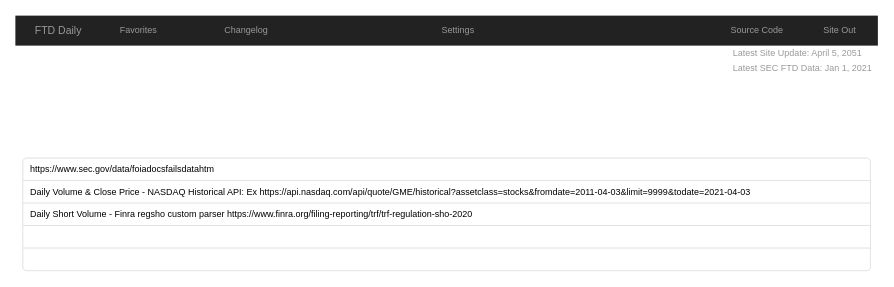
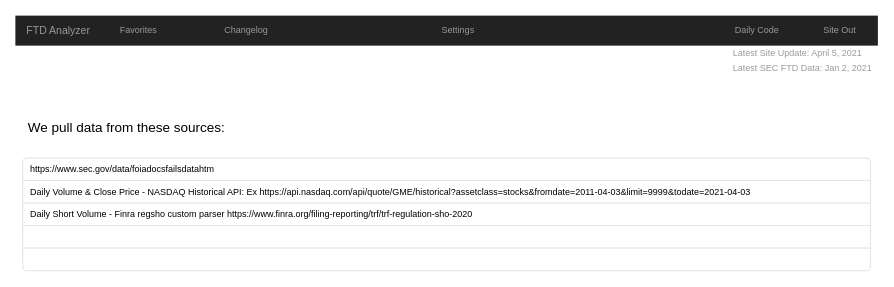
  <mxCell id="0" style=";html=1;" />
  <mxCell id="1" style=";html=1;" parent="0" />
  <mxCell id="2" value="" style="html=1;shadow=0;dashed=0;shape=mxgraph.bootstrap.rect;fillColor=#222222;strokeColor=none;whiteSpace=wrap;rounded=0;fontSize=12;fontColor=#000000;align=center;" parent="1" vertex="1"><mxGeometry x="20" y="20" width="1150" height="40" as="geometry" /></mxCell>
- <mxCell id="3" value="FTD Daily" style="html=1;shadow=0;dashed=0;strokeColor=none;shape=mxgraph.bootstrap.rect;fontSize=14;whiteSpace=wrap;fillColor=none;fontColor=#999999;" parent="2" vertex="1"><mxGeometry width="115" height="40" as="geometry" /></mxCell>
+ <mxCell id="3" value="FTD Analyzer" style="html=1;shadow=0;dashed=0;strokeColor=none;shape=mxgraph.bootstrap.rect;fontSize=14;whiteSpace=wrap;fillColor=none;fontColor=#999999;" parent="2" vertex="1"><mxGeometry width="115" height="40" as="geometry" /></mxCell>
  <mxCell id="4" value="Favorites" style="html=1;shadow=0;dashed=0;shape=mxgraph.bootstrap.rect;strokeColor=none;spacingRight=30;whiteSpace=wrap;fillColor=none;fontColor=#999999;" parent="2" vertex="1"><mxGeometry x="115" width="129.375" height="40" as="geometry" /></mxCell>
  <mxCell id="5" value="84" style="html=1;shadow=0;dashed=0;shape=mxgraph.bootstrap.rrect;rSize=8;strokeColor=none;fontColor=#ffffff;whiteSpace=wrap;textOpacity=0;fillColor=none;" parent="4" vertex="1"><mxGeometry x="1" y="0.5" width="25" height="16" relative="1" as="geometry"><mxPoint x="-30" y="-8" as="offset" /></mxGeometry></mxCell>
  <mxCell id="6" value="&lt;font color=&quot;#999999&quot;&gt;Changelog&lt;/font&gt;" style="html=1;shadow=0;dashed=0;strokeColor=none;shape=mxgraph.bootstrap.rect;spacingRight=30;whiteSpace=wrap;fontColor=#FFFFFF;fillColor=none;" parent="2" vertex="1"><mxGeometry x="244.375" width="158.125" height="40" as="geometry" /></mxCell>
  <mxCell id="7" value="42" style="html=1;shadow=0;dashed=0;shape=mxgraph.bootstrap.rrect;rSize=8;strokeColor=none;fontColor=#ffffff;whiteSpace=wrap;fillColor=none;textOpacity=0;" parent="6" vertex="1"><mxGeometry x="1" y="0.5" width="25" height="16" relative="1" as="geometry"><mxPoint x="-30" y="-8" as="offset" /></mxGeometry></mxCell>
  <mxCell id="8" value="Settings" style="html=1;shadow=0;dashed=0;fillColor=none;strokeColor=none;shape=mxgraph.bootstrap.rect;fontColor=#999999;whiteSpace=wrap;" parent="2" vertex="1"><mxGeometry x="540" width="100.625" height="40" as="geometry" /></mxCell>
  <mxCell id="9" value="Site Out" style="html=1;shadow=0;dashed=0;fillColor=none;strokeColor=none;shape=mxgraph.bootstrap.rect;fontColor=#999999;whiteSpace=wrap;" parent="2" vertex="1"><mxGeometry x="1049.375" width="100.625" height="40" as="geometry" /></mxCell>
- <mxCell id="10" value="Source Code" style="html=1;shadow=0;dashed=0;fillColor=none;strokeColor=none;shape=mxgraph.bootstrap.rect;fontColor=#999999;whiteSpace=wrap;" parent="2" vertex="1"><mxGeometry x="920" width="137.5" height="40" as="geometry" /></mxCell>
- <mxCell id="11" value="Latest Site Update: April 5, 2051" style="html=1;shadow=0;dashed=0;shape=mxgraph.bootstrap.rect;strokeColor=none;fillColor=none;fontColor=#999999;align=left;spacingLeft=5;whiteSpace=wrap;rounded=0;" parent="1" vertex="1"><mxGeometry x="970" y="60" width="200" height="20" as="geometry" /></mxCell>
- <mxCell id="12" value="Latest SEC FTD Data: Jan 1, 2021" style="html=1;shadow=0;dashed=0;shape=mxgraph.bootstrap.rect;strokeColor=none;fillColor=none;fontColor=#999999;align=left;spacingLeft=5;whiteSpace=wrap;rounded=0;" parent="1" vertex="1"><mxGeometry x="970" y="80" width="200" height="20" as="geometry" /></mxCell>
+ <mxCell id="10" value="Daily Code" style="html=1;shadow=0;dashed=0;fillColor=none;strokeColor=none;shape=mxgraph.bootstrap.rect;fontColor=#999999;whiteSpace=wrap;" parent="2" vertex="1"><mxGeometry x="920" width="137.5" height="40" as="geometry" /></mxCell>
+ <mxCell id="11" value="Latest Site Update: April 5, 2021" style="html=1;shadow=0;dashed=0;shape=mxgraph.bootstrap.rect;strokeColor=none;fillColor=none;fontColor=#999999;align=left;spacingLeft=5;whiteSpace=wrap;rounded=0;" parent="1" vertex="1"><mxGeometry x="970" y="60" width="200" height="20" as="geometry" /></mxCell>
+ <mxCell id="12" value="Latest SEC FTD Data: Jan 2, 2021" style="html=1;shadow=0;dashed=0;shape=mxgraph.bootstrap.rect;strokeColor=none;fillColor=none;fontColor=#999999;align=left;spacingLeft=5;whiteSpace=wrap;rounded=0;" parent="1" vertex="1"><mxGeometry x="970" y="80" width="200" height="20" as="geometry" /></mxCell>
+ <mxCell id="13" value="We pull data from these sources:" style="html=1;shadow=0;dashed=0;shape=mxgraph.bootstrap.rect;strokeColor=none;fillColor=none;align=left;spacingLeft=5;whiteSpace=wrap;rounded=0;fontSize=18;" parent="1" vertex="1"><mxGeometry x="30" y="160" width="430" height="20" as="geometry" /></mxCell>
  <mxCell id="14" value="" style="html=1;shadow=0;dashed=0;shape=mxgraph.bootstrap.rrect;rSize=5;strokeColor=#DFDFDF;html=1;whiteSpace=wrap;fillColor=#FFFFFF;fontColor=#000000;" parent="1" vertex="1"><mxGeometry x="30" y="210" width="1130" height="150" as="geometry" /></mxCell>
  <mxCell id="15" value="https://www.sec.gov/data/foiadocsfailsdatahtm" style="strokeColor=inherit;fillColor=inherit;gradientColor=inherit;fontColor=inherit;html=1;shadow=0;dashed=0;shape=mxgraph.bootstrap.topButton;rSize=5;perimeter=none;whiteSpace=wrap;resizeWidth=1;align=left;spacing=10;" parent="14" vertex="1"><mxGeometry width="1130" height="30" relative="1" as="geometry" /></mxCell>
  <mxCell id="16" value="Daily Volume &amp;amp; Close Price - NASDAQ Historical API: Ex&amp;nbsp;https://api.nasdaq.com/api/quote/GME/historical?assetclass=stocks&amp;amp;fromdate=2011-04-03&amp;amp;limit=9999&amp;amp;todate=2021-04-03" style="strokeColor=inherit;fillColor=inherit;gradientColor=inherit;fontColor=inherit;html=1;shadow=0;dashed=0;perimeter=none;whiteSpace=wrap;resizeWidth=1;align=left;spacing=10;" parent="14" vertex="1"><mxGeometry width="1130" height="30" relative="1" as="geometry"><mxPoint y="30" as="offset" /></mxGeometry></mxCell>
  <mxCell id="17" value="Daily Short Volume - Finra regsho custom parser&amp;nbsp;https://www.finra.org/filing-reporting/trf/trf-regulation-sho-2020" style="strokeColor=inherit;fillColor=inherit;gradientColor=inherit;fontColor=inherit;html=1;shadow=0;dashed=0;perimeter=none;whiteSpace=wrap;resizeWidth=1;align=left;spacing=10;" parent="14" vertex="1"><mxGeometry width="1130" height="30" relative="1" as="geometry"><mxPoint y="60" as="offset" /></mxGeometry></mxCell>
  <mxCell id="18" value="" style="strokeColor=inherit;fillColor=inherit;gradientColor=inherit;fontColor=inherit;html=1;shadow=0;dashed=0;perimeter=none;whiteSpace=wrap;resizeWidth=1;align=left;spacing=10;" parent="14" vertex="1"><mxGeometry width="1130" height="30" relative="1" as="geometry"><mxPoint y="90" as="offset" /></mxGeometry></mxCell>
  <mxCell id="19" value="" style="strokeColor=inherit;fillColor=inherit;gradientColor=inherit;fontColor=inherit;html=1;shadow=0;dashed=0;shape=mxgraph.bootstrap.bottomButton;rSize=5;perimeter=none;whiteSpace=wrap;resizeWidth=1;resizeHeight=0;align=left;spacing=10;" parent="14" vertex="1"><mxGeometry y="1" width="1130" height="30" relative="1" as="geometry"><mxPoint y="-30" as="offset" /></mxGeometry></mxCell>
